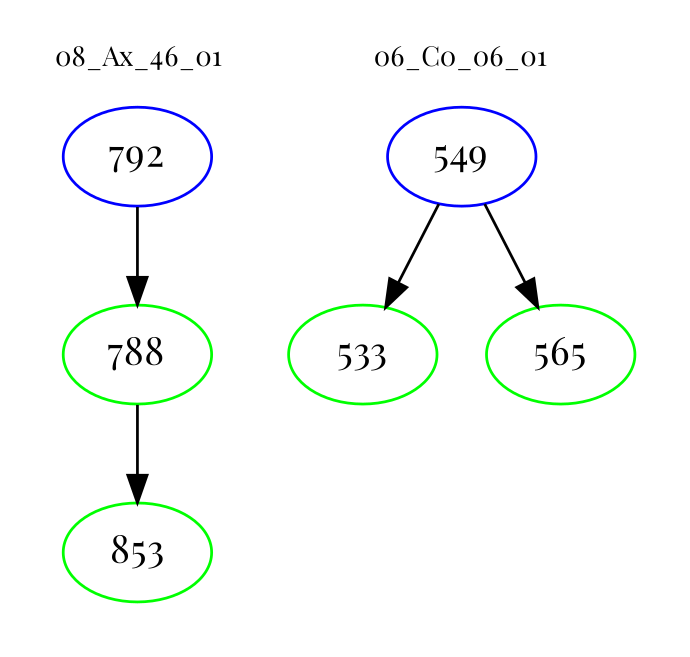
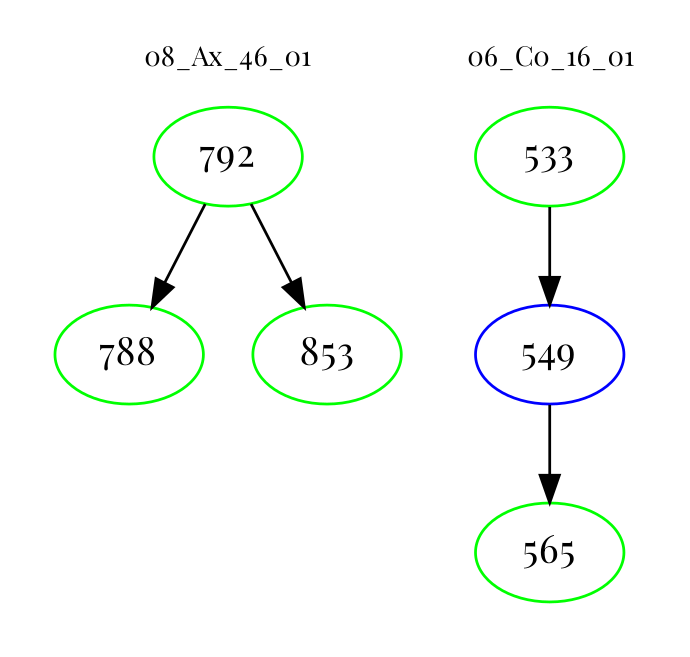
  digraph {
    fontname="Playfair Display"
    node [color=green fontname="Playfair Display"]
    edge [color=black fontname="Playfair Display"]
-   n1 [color=blue label=792]
+   n1 [label=792]
    n2 [label=788]
    n3 [label=853]
    n4 [color=blue label=549]
    n5 [label=533]
    n6 [label=565]
    subgraph cluster_1 {
      color=white
      fontsize=10
      label="08_Ax_46_01"
      n1
      n2
      n3
    }
    subgraph cluster_2 {
      color=white
      fontsize=10
-     label="06_C0_06_01"
+     label="06_C0_16_01"
      n4
      n5
      n6
    }
    n1 -> n2
-   n2 -> n3
-   n4 -> n5
+   n1 -> n3
+   n5 -> n4
    n4 -> n6
  }
